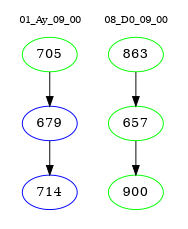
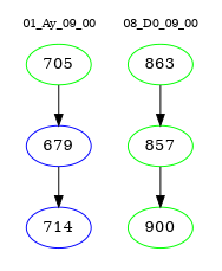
  digraph {
    node [color=green]
    edge [color=black]
    n1 [label=705]
    n2 [color=blue label=679]
    n3 [color=blue label=714]
    n4 [label=863]
-   n5 [label=657]
+   n5 [label=857]
    n6 [label=900]
    subgraph cluster_1 {
      color=white
      fontsize=10
      label="01_Ay_09_00"
      n1
      n2
      n3
    }
    subgraph cluster_2 {
      color=white
      fontsize=10
      label="08_D0_09_00"
      n4
      n5
      n6
    }
    n1 -> n2
    n2 -> n3
    n4 -> n5
    n5 -> n6
  }
